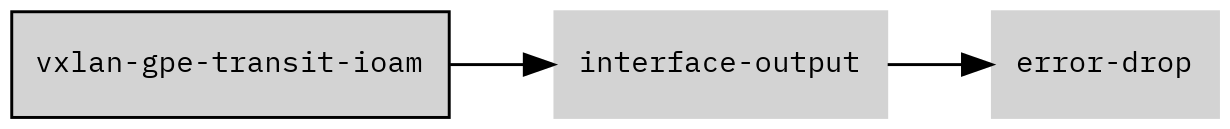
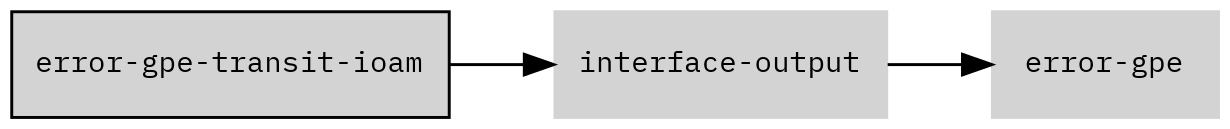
  digraph {
    fontname="IBM Plex Mono"
    rankdir=LR
    node [color=lightgray fillcolor=lightgray fontcolor=black fontname="IBM Plex Mono" fontsize=10 shape=box style=filled]
    edge [fontname="IBM Plex Mono" fontsize=8]
-   "vxlan-gpe-transit-ioam" [color=black]
+   "vxlan-gpe-transit-ioam" [color=black label="error-gpe-transit-ioam"]
    "interface-output"
-   "error-drop"
+   "error-drop" [label="error-gpe"]
    "vxlan-gpe-transit-ioam" -> "interface-output"
    "interface-output" -> "error-drop"
  }
